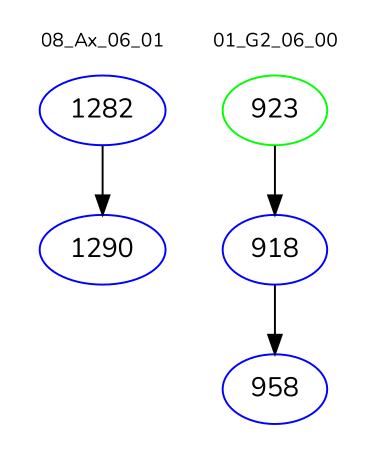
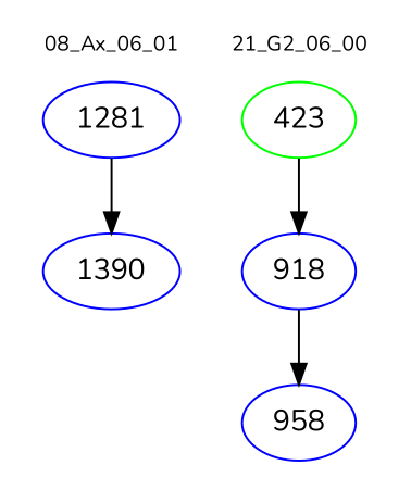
  digraph {
    fontname=Nunito
    node [color=blue fontname=Nunito]
    edge [color=black fontname=Nunito]
-   n1 [label=1282]
-   n2 [label=1290]
-   n3 [color=green label=923]
+   n1 [label=1281]
+   n2 [label=1390]
+   n3 [color=green label=423]
    n4 [label=918]
    n5 [label=958]
    subgraph cluster_1 {
      color=white
      fontsize=10
      label="08_Ax_06_01"
      n1
      n2
    }
    subgraph cluster_2 {
      color=white
      fontsize=10
-     label="01_G2_06_00"
+     label="21_G2_06_00"
      n3
      n4
      n5
    }
    n1 -> n2
    n3 -> n4
    n4 -> n5
  }
